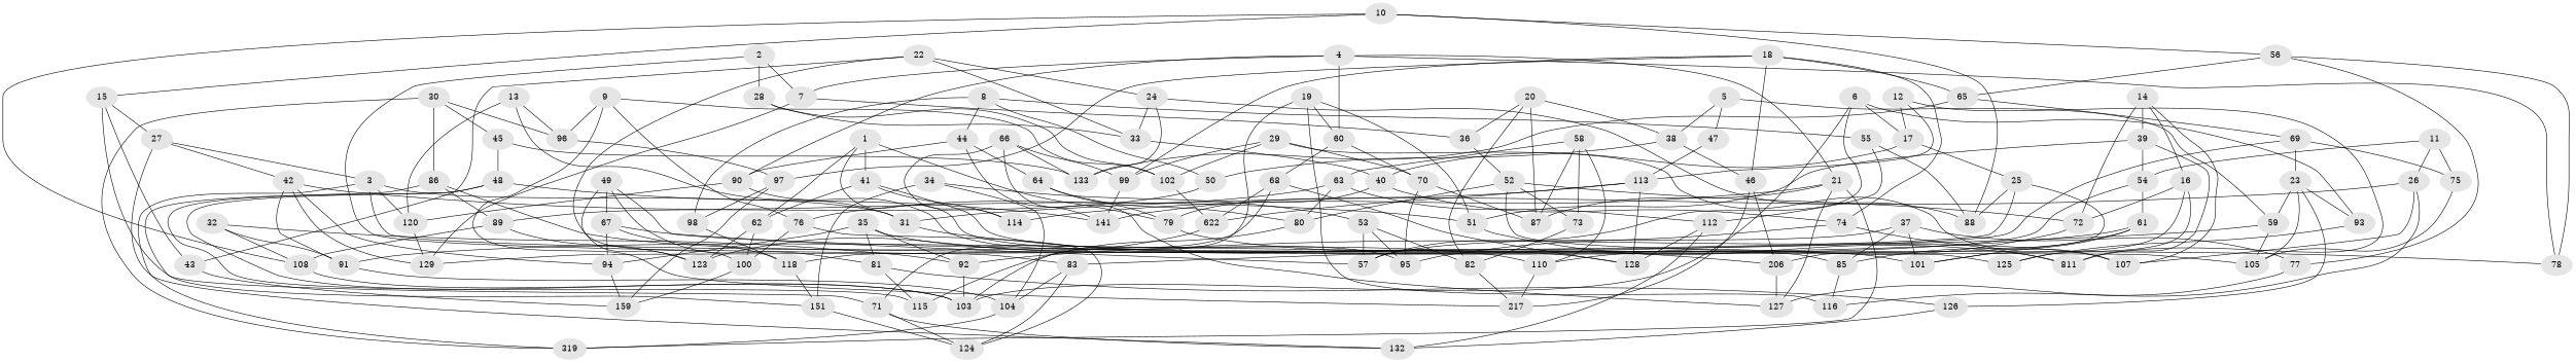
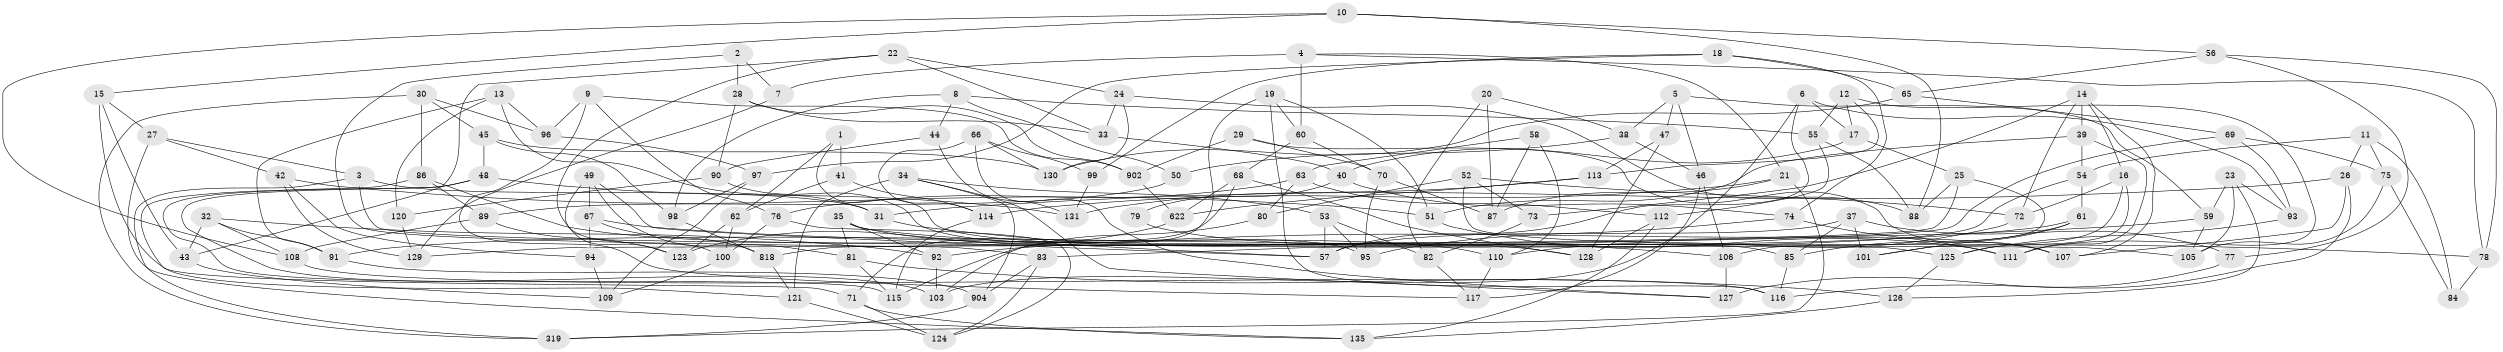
  graph {
    node [color=gray90 style=filled]
    1
    41
    62
    79
    85
    101
    114
    100
    123
    107
    116
    2
    7
    28
    83
-   36
    129
-   102
+   102 [label=902]
    33
    90
    73
    82
-   104
+   104 [label=904]
    124
    3
    31
    n27 [label=319]
    120
    125
-   106 [label=206]
+   106
    126
    4
    21
    60
    78
    87
    70
    68
+   84
    5
    38
    46
    47
    59
    50
-   117 [label=217]
+   117
    113
    128
    105
    92
    6
    17
    57
    93
    103
    25
    40
    52
    8
    44
    55
    98
-   64
-   131 [label=141]
+   131
    89
    88
    112
-   118
+   118 [label=818]
    9
    76
    96
    97
    n73 [label=622]
    10
    15
    56
    108
    27
    43
    71
    65
    77
    11
    26
    54
    75
    61
    12
-   111 [label=811]
+   111
    13
    91
    14
    16
    39
    72
    51
    110
    42
-   132
-   109 [label=159]
+   132 [label=135]
+   109
    74
    18
    99
-   130 [label=133]
+   130
    69
    95
    19
    20
    115
    22
    24
    23
    127
    94
    29
    30
    45
    86
    48
-   121 [label=151]
+   121
    32
    34
    53
    35
    81
    80
    37
    49
    67
    58
    63
    66
    1 -- 41
    1 -- 62
-   1 -- 79
    1 -- 85
    41 -- 62
-   41 -- 101
    41 -- 114
    62 -- 100
    62 -- 123
    79 -- 107
    85 -- 116
+   114 -- 115
    100 -- 109
    2 -- 7
    2 -- 28
    2 -- 83
-   7 -- 36
    7 -- 129
    28 -- 102
    28 -- 33
-   4 -- 90
+   28 -- 90
    83 -- 104
    83 -- 124
-   36 -- 52
    102 -- n73
    33 -- 40
    90 -- 120
    90 -- 95
    73 -- 82
    82 -- 117
    104 -- n27
    3 -- 31
    3 -- n27
-   3 -- 120
    3 -- 125
    31 -- 106
    120 -- 129
+   125 -- 126
    106 -- 127
    126 -- 132
    4 -- 7
    4 -- 21
    4 -- 60
    4 -- 78
    21 -- 114
    21 -- n27
    21 -- 87
    60 -- 70
    60 -- 68
+   78 -- 84
    70 -- 87
    70 -- 95
    68 -- 128
    68 -- n73
    68 -- 71
    5 -- 38
-   18 -- 46
+   5 -- 46
    5 -- 47
    5 -- 59
    38 -- 46
    38 -- 50
    46 -- 106
    46 -- 117
    47 -- 113
-   113 -- 128
+   47 -- 128
    59 -- 105
    59 -- 92
    50 -- 89
    113 -- 131
    113 -- n73
    92 -- 103
    6 -- 17
    6 -- 57
    6 -- 93
    6 -- 103
    17 -- 25
    17 -- 40
    93 -- 125
    25 -- 129
    25 -- 106
    25 -- 88
    40 -- 79
    40 -- 74
    52 -- 73
    52 -- 105
    52 -- 72
    52 -- 80
    8 -- 50
    8 -- 44
    8 -- 55
    8 -- 98
    44 -- 90
-   44 -- 64
    44 -- 131
    55 -- 88
    55 -- 112
    98 -- 118
-   64 -- 79
-   64 -- 80
    89 -- 123
    89 -- 108
    112 -- 128
    112 -- 132
    118 -- 121
    9 -- 102
    9 -- 117
    9 -- 76
    9 -- 96
    76 -- 100
    76 -- 124
    96 -- 97
    97 -- 98
    97 -- 109
    n73 -- 123
    10 -- 88
    10 -- 15
    10 -- 56
    10 -- 108
    15 -- 27
    15 -- 43
    15 -- 71
    56 -- 78
    56 -- 65
    56 -- 77
-   108 -- 103
+   108 -- 116
    27 -- 3
    27 -- 42
    27 -- 132
    43 -- 109
    71 -- 124
    71 -- 132
    65 -- 130
    65 -- 69
    77 -- 127
+   11 -- 84
    11 -- 26
    11 -- 54
    11 -- 75
    26 -- 107
    26 -- 116
    26 -- 31
    54 -- 83
    54 -- 61
+   75 -- 84
    75 -- 105
    61 -- 85
    61 -- 101
    61 -- 91
    12 -- 113
    12 -- 17
+   12 -- 55
    12 -- 111
    13 -- 31
    13 -- 120
    13 -- 96
-   42 -- 91
+   13 -- 91
    91 -- 104
    14 -- 107
    14 -- 16
    14 -- 39
    14 -- 72
    16 -- 101
    16 -- 125
    16 -- 72
    39 -- 54
    39 -- 111
    39 -- 51
    72 -- 110
    51 -- 111
    110 -- 117
    42 -- 129
    42 -- 51
    42 -- 94
    74 -- 111
    74 -- 95
    18 -- 97
    18 -- 65
    18 -- 74
    18 -- 99
    99 -- 131
-   69 -- 23
+   69 -- 93
    69 -- 118
    69 -- 75
    19 -- 116
    19 -- 60
    19 -- 103
    19 -- 51
-   20 -- 36
    20 -- 82
    20 -- 87
    20 -- 38
    22 -- 100
    22 -- 33
    22 -- 43
    22 -- 24
    24 -- 33
    24 -- 88
    24 -- 130
    23 -- 126
    23 -- 59
    23 -- 105
    23 -- 93
    94 -- 109
    29 -- 107
    29 -- 102
    29 -- 70
-   29 -- 99
    30 -- n27
    30 -- 96
    30 -- 45
    30 -- 86
+   45 -- 98
    45 -- 130
    45 -- 48
    86 -- 89
    86 -- 110
    86 -- 121
    48 -- 103
    48 -- 131
    48 -- 115
    121 -- 124
    32 -- 92
    32 -- 108
+   32 -- 43
    32 -- 91
    34 -- 104
-   21 -- 127
+   34 -- 127
    34 -- 121
    34 -- 53
    53 -- 82
    53 -- 57
    53 -- 95
    35 -- 128
    35 -- 92
-   35 -- 94
+   35 -- 57
    35 -- 81
    81 -- 126
    81 -- 115
    80 -- 115
    37 -- 85
    37 -- 101
    37 -- 57
    37 -- 77
    49 -- 123
    49 -- 57
    49 -- 81
    49 -- 67
    67 -- 78
    67 -- 118
    67 -- 94
-   58 -- 73
+   14 -- 73
    58 -- 87
    58 -- 110
    58 -- 63
    63 -- 112
    63 -- 76
    63 -- 80
    66 -- 114
    66 -- 99
    66 -- 130
    66 -- 127
  }
